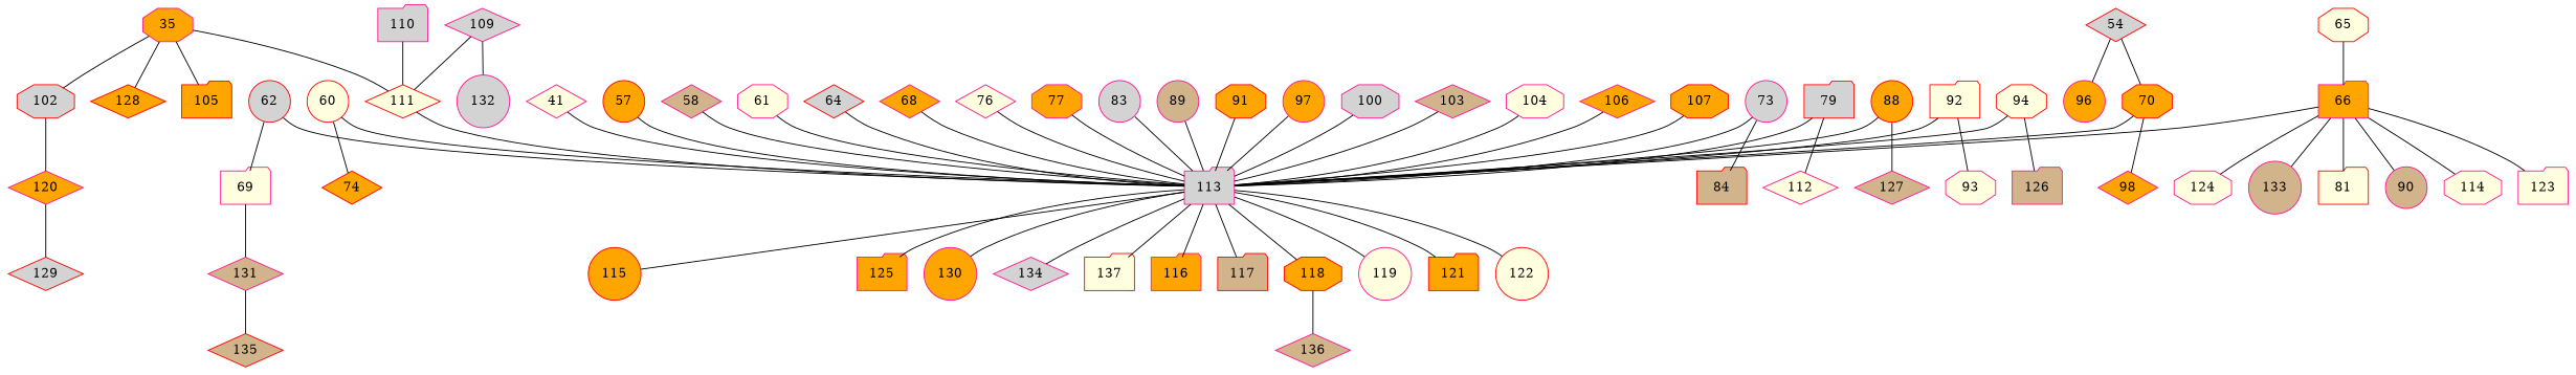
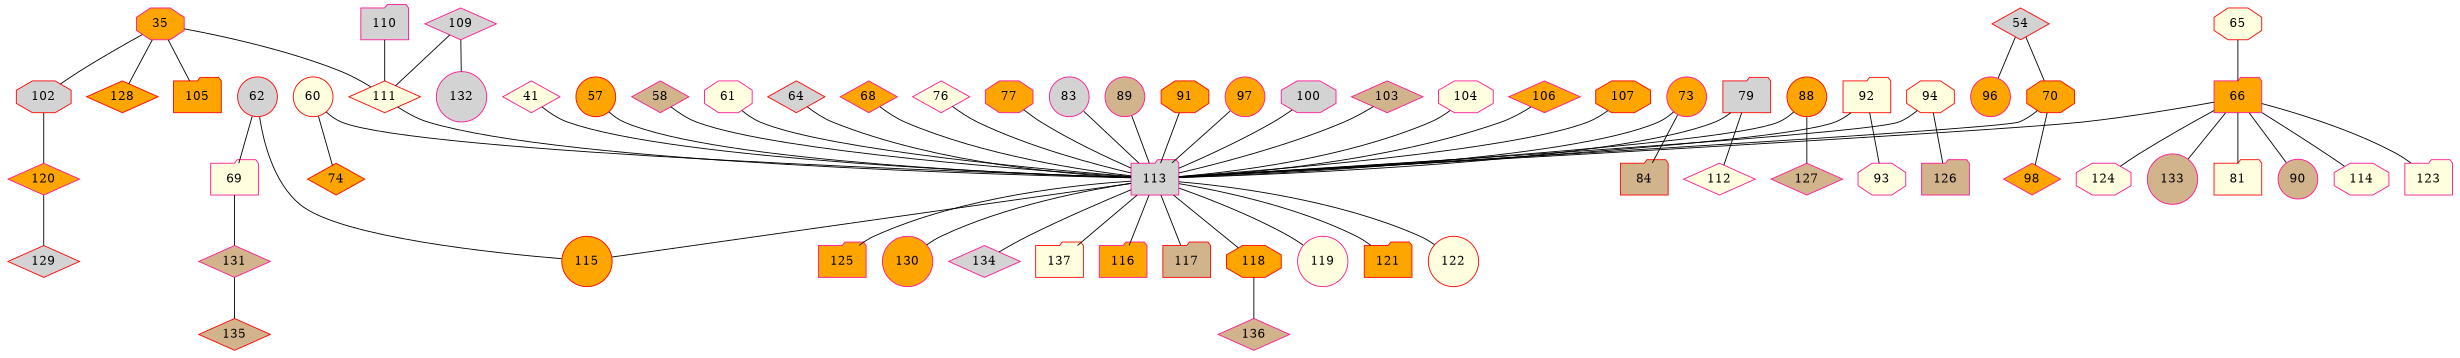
  graph {
    node [color=deeppink fillcolor=orange shape=diamond style=filled]
    35 [shape=octagon]
    102 [color=red fillcolor=lightgrey shape=octagon]
    105 [color=red shape=folder]
    111 [color=red fillcolor=lightyellow super="+14+56+95+71+108"]
    128 [color=red]
    120
    113 [fillcolor=lightgrey shape=folder super="+63+101+87+99+82+38+39+59+86+40"]
    115 [color=red shape=circle]
    116 [shape=folder]
    117 [color=red fillcolor=tan shape=folder]
    118 [color=red shape=octagon]
    119 [fillcolor=lightyellow shape=circle]
    121 [color=red shape=folder]
    122 [color=red fillcolor=lightyellow shape=circle]
    125 [shape=folder]
    130 [shape=circle]
    134 [fillcolor=lightgrey]
    137 [color=red fillcolor=lightyellow shape=folder]
    41 [fillcolor=lightyellow]
    70 [color=red shape=octagon super="+33"]
    98
    54 [color=red fillcolor=lightgrey]
    96 [shape=circle]
    57 [color=red shape=circle]
    58 [fillcolor=tan]
    60 [color=red fillcolor=lightyellow shape=circle]
    74 [color=red]
    61 [fillcolor=lightyellow shape=octagon]
    62 [color=red fillcolor=lightgrey shape=circle]
    69 [fillcolor=lightyellow shape=folder]
    131 [fillcolor=tan]
    64 [color=red fillcolor=lightgrey]
    66 [shape=folder super="+43+55"]
    81 [color=red fillcolor=lightyellow shape=folder]
    90 [fillcolor=tan shape=circle]
    114 [fillcolor=lightyellow shape=octagon]
    123 [fillcolor=lightyellow shape=folder]
    124 [fillcolor=lightyellow shape=octagon]
    133 [fillcolor=tan shape=circle]
    65 [color=red fillcolor=lightyellow shape=octagon]
    68
    135 [color=red fillcolor=tan]
-   73 [fillcolor=lightgrey shape=circle]
+   73 [shape=circle]
    84 [color=red fillcolor=tan shape=folder]
    76 [fillcolor=lightyellow]
    77 [shape=octagon]
    79 [color=red fillcolor=lightgrey shape=folder]
    112 [fillcolor=lightyellow]
    83 [fillcolor=lightgrey shape=circle super="+27"]
    88 [color=red shape=circle]
    127 [fillcolor=tan]
    89 [fillcolor=tan shape=circle]
    91 [color=red shape=octagon]
    92 [color=red fillcolor=lightyellow shape=folder]
    93 [fillcolor=lightyellow shape=octagon]
    94 [color=red fillcolor=lightyellow shape=octagon]
    126 [fillcolor=tan shape=folder]
    97 [shape=circle]
    100 [fillcolor=lightgrey shape=octagon]
    129 [color=red fillcolor=lightgrey]
    103 [fillcolor=tan]
    104 [fillcolor=lightyellow shape=octagon]
    106
    107 [color=red shape=octagon]
    109 [fillcolor=lightgrey]
    132 [fillcolor=lightgrey shape=circle]
    110 [fillcolor=lightgrey shape=folder]
    136 [fillcolor=tan]
    35 -- 102
    35 -- 105
    35 -- 111
    35 -- 128
    102 -- 120
    111 -- 113
    120 -- 129
    113 -- 115
    113 -- 116
    113 -- 117
    113 -- 118
    113 -- 119
    113 -- 121
    113 -- 122
    113 -- 125
    113 -- 130
    113 -- 134
    113 -- 137
    118 -- 136
    41 -- 113
    70 -- 113
    70 -- 98
    54 -- 70
    54 -- 96
    57 -- 113
    58 -- 113
    60 -- 113
    60 -- 74
    61 -- 113
-   62 -- 113
+   62 -- 115
    62 -- 69
    69 -- 131
    131 -- 135
    64 -- 113
    66 -- 113
    66 -- 81
    66 -- 90
    66 -- 114
    66 -- 123
    66 -- 124
    66 -- 133
    65 -- 66
    68 -- 113
    73 -- 113
    73 -- 84
    76 -- 113
    77 -- 113
    79 -- 113
    79 -- 112
    83 -- 113
    88 -- 113
    88 -- 127
    89 -- 113
    91 -- 113
    92 -- 113
    92 -- 93
    94 -- 113
    94 -- 126
    97 -- 113
    100 -- 113
    103 -- 113
    104 -- 113
    106 -- 113
    107 -- 113
    109 -- 111
    109 -- 132
    110 -- 111
  }
